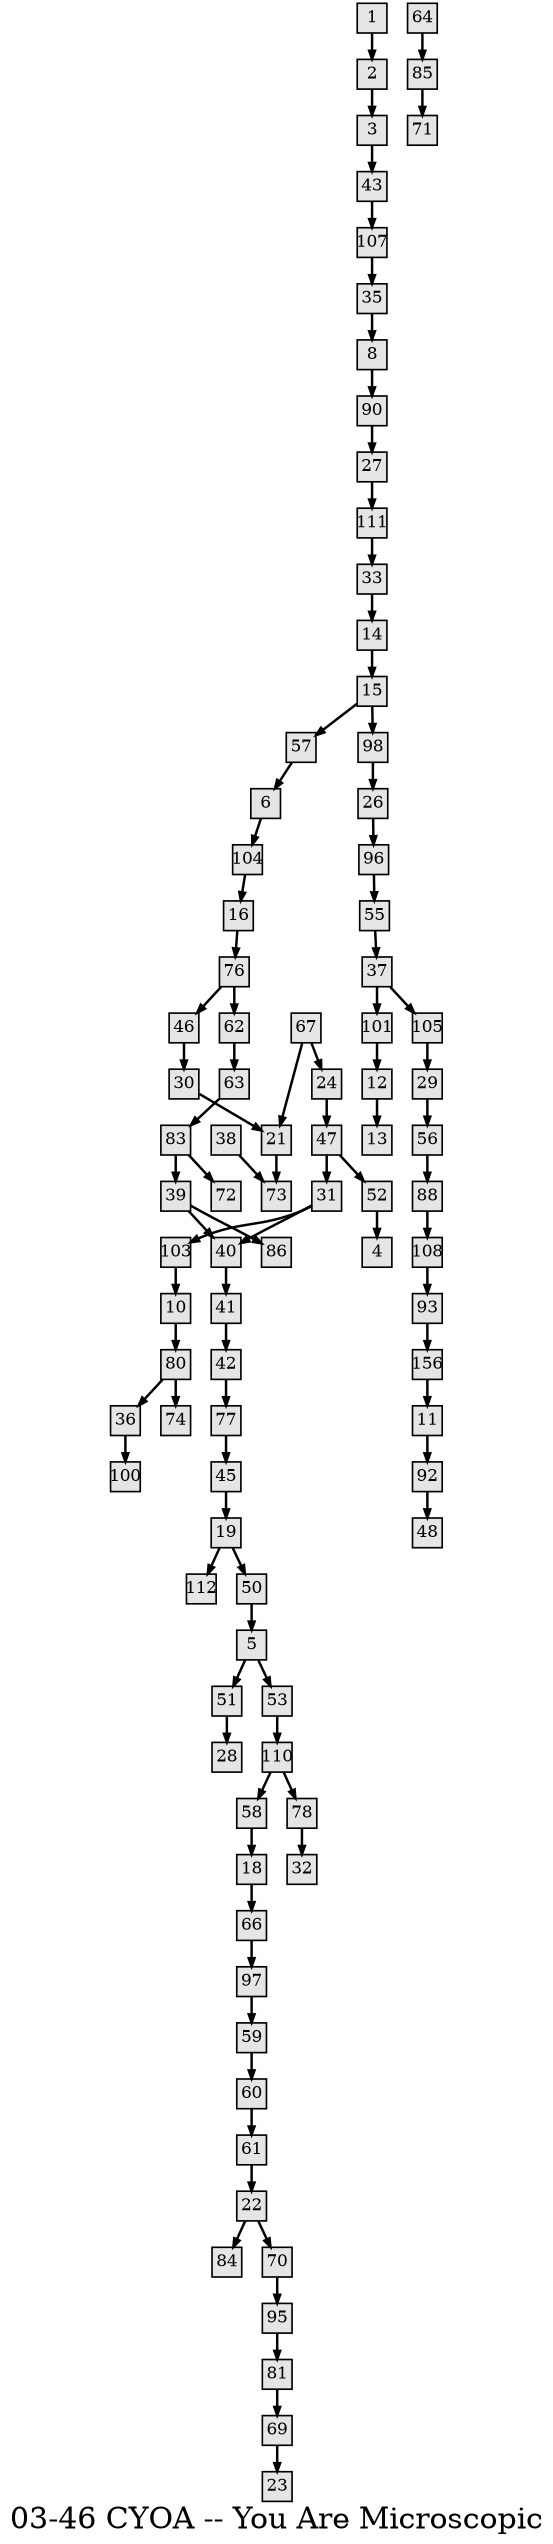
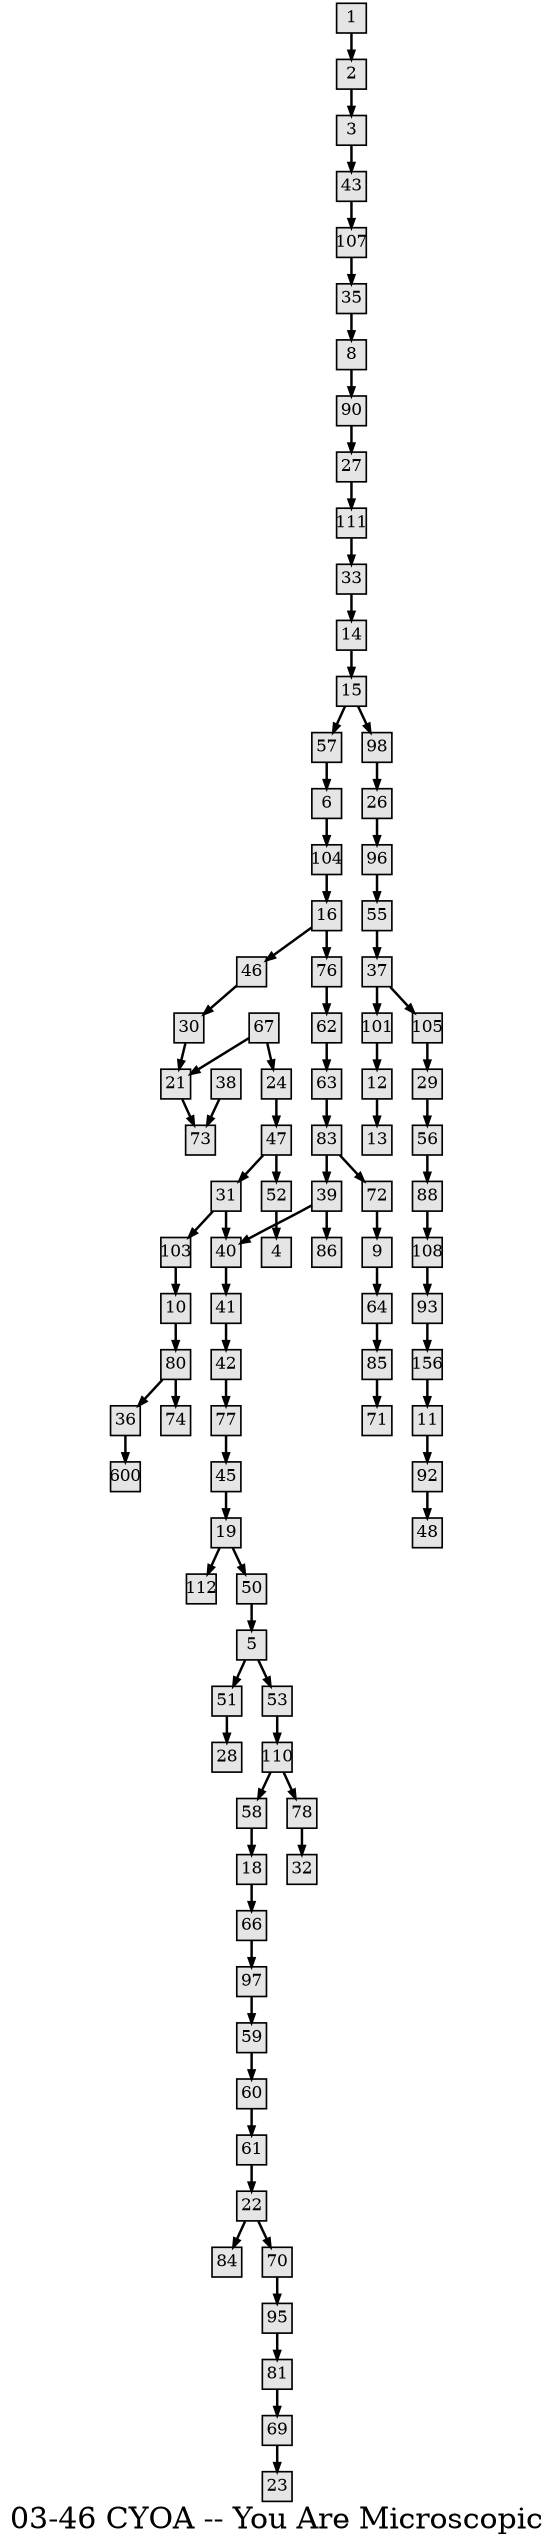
  digraph {
    fontsize=36
    label="03-46 CYOA -- You Are Microscopic"
    nodesep=0.35
    ordering=out
    rankdir=TB
    ranksep=0.45
    node [fillcolor=grey90 fixedsize=true fontsize=20 labelfloat=true margin="0,0" penwidth=2 regular=true shape=rect style=filled]
    edge [fontsize=12 labelfloat=true penwidth=3]
    1
    2
    3
    43
    107
    35
    5
    51
    53
    28
    110
    58
    78
    6
    104
    16
    46
    76
    8
    90
    27
    111
+   9
    64
    85
    71
    10
    80
    36
    74
-   100
+   100 [label=600]
    11
    92
    48
    12
    13
    14
    15
    57
    98
    26
    96
    30
    62
    21
    63
    18
    66
    97
    59
    19
    112
    50
    73
    67
    24
    47
    38
    22
    84
    70
    95
    81
    31
    52
    103
    40
    4
    55
    37
    33
    41
    42
    101
    105
    n76 [label=29]
    56
    39
    86
    77
    45
    32
    88
    108
    93
    60
    61
    83
    72
    69
    23
    n92 [label=156]
    1 -> 2
    2 -> 3
    3 -> 43
    43 -> 107
    107 -> 35
    35 -> 8
    5 -> 51
    5 -> 53
    51 -> 28
    53 -> 110
    110 -> 58
    110 -> 78
    58 -> 18
    78 -> 32
    6 -> 104
    104 -> 16
-   76 -> 46
+   16 -> 46
    16 -> 76
    46 -> 30
    76 -> 62
    8 -> 90
    90 -> 27
    27 -> 111
    111 -> 33
+   9 -> 64
    64 -> 85
    85 -> 71
    10 -> 80
    80 -> 36
    80 -> 74
    36 -> 100
    11 -> 92
    92 -> 48
    12 -> 13
    14 -> 15
    15 -> 57
    15 -> 98
    57 -> 6
    98 -> 26
    26 -> 96
    96 -> 55
    30 -> 21
    62 -> 63
    21 -> 73
    63 -> 83
    18 -> 66
    66 -> 97
    97 -> 59
    59 -> 60
    19 -> 112
    19 -> 50
    50 -> 5
    67 -> 21
    67 -> 24
    24 -> 47
    47 -> 31
    47 -> 52
    38 -> 73
    22 -> 84
    22 -> 70
    70 -> 95
    95 -> 81
    81 -> 69
    31 -> 103
    31 -> 40
    52 -> 4
    103 -> 10
    40 -> 41
    55 -> 37
    37 -> 101
    37 -> 105
    33 -> 14
    41 -> 42
    42 -> 77
    101 -> 12
    105 -> n76
    n76 -> 56
    56 -> 88
    39 -> 40
    39 -> 86
    77 -> 45
    45 -> 19
    88 -> 108
    108 -> 93
    93 -> n92
    60 -> 61
    61 -> 22
    83 -> 39
    83 -> 72
+   72 -> 9
    69 -> 23
    n92 -> 11
  }
